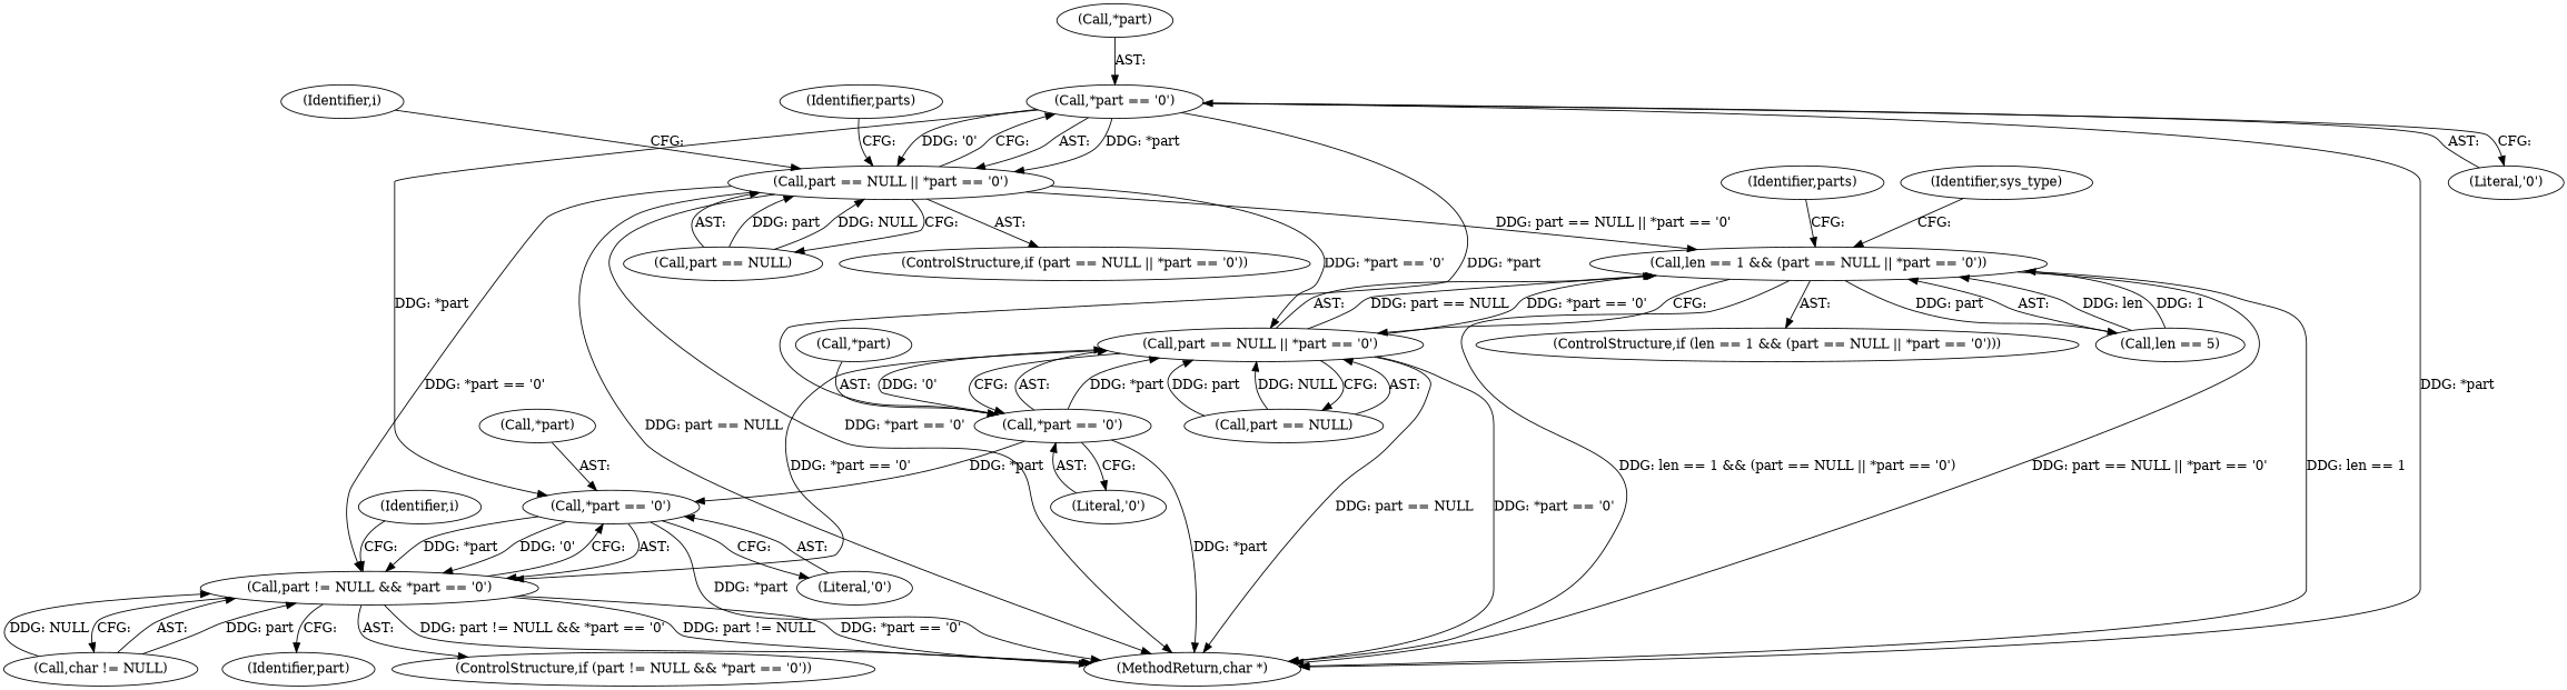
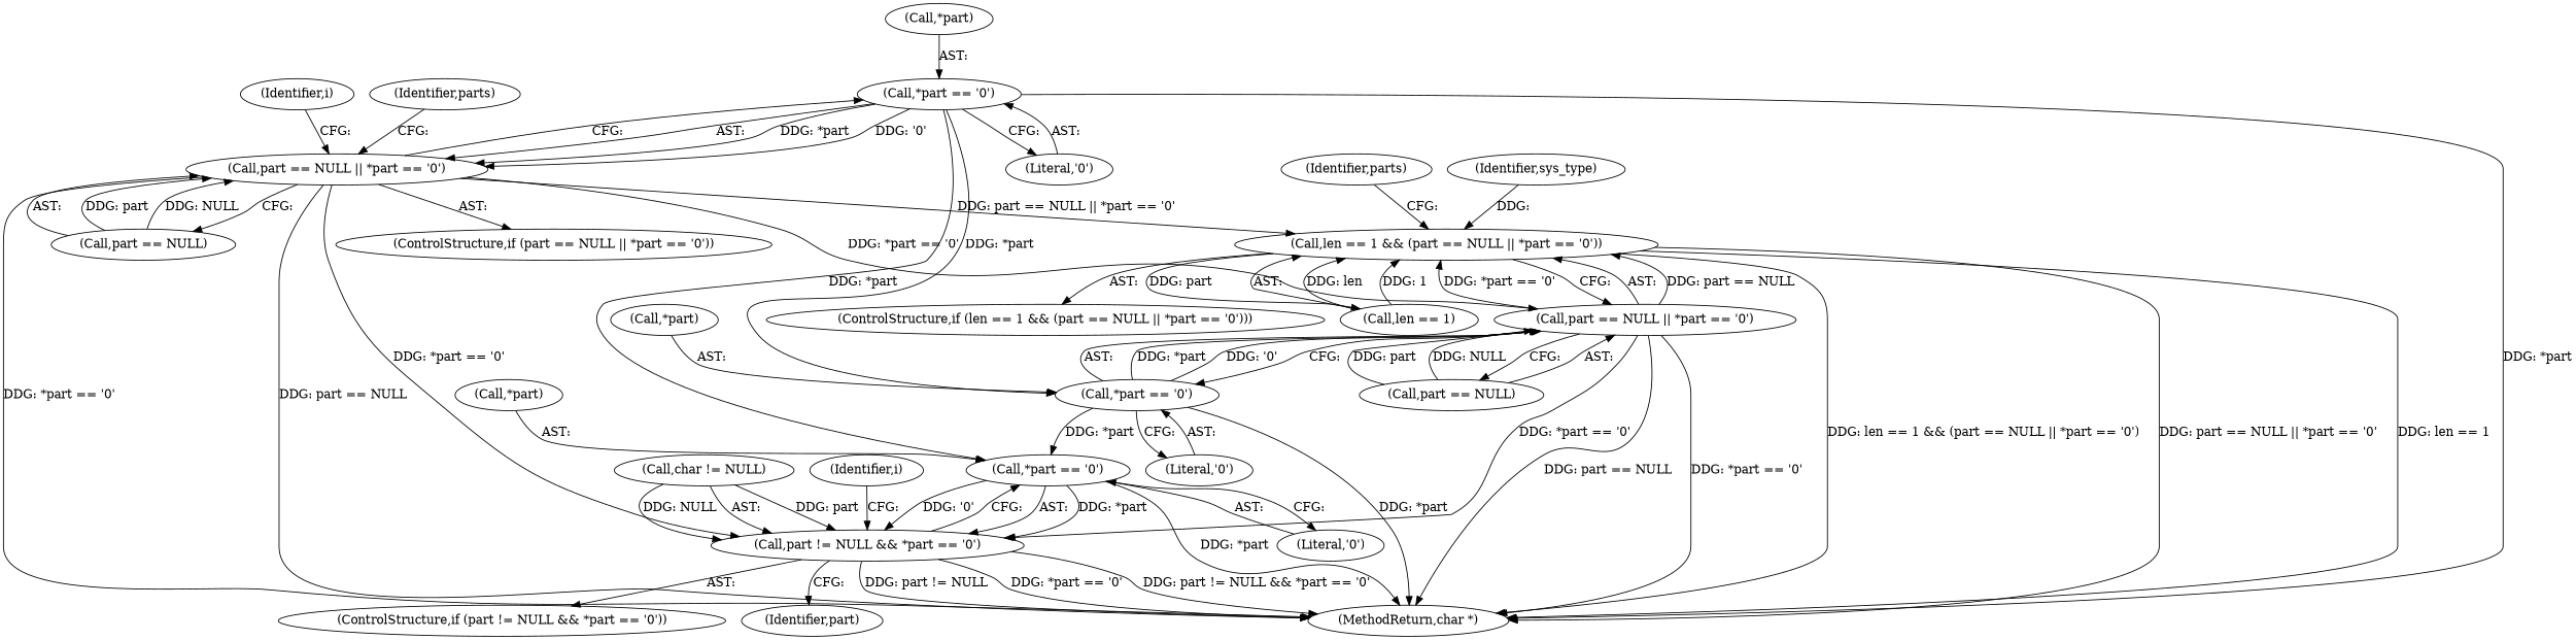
  digraph {
    n1 [label="(Call,*part == '\0')"]
    n2 [label="(Call,part == NULL || *part == '\0')"]
    n3 [label="(Call,*part == '\0')"]
    n4 [label="(Call,*part == '\0')"]
    n5 [label="(MethodReturn,char *)"]
    n6 [label="(Literal,'\0')"]
    n7 [label="(Call,len == 1 && (part == NULL || *part == '\0'))"]
    n8 [label="(Call,part == NULL || *part == '\0')"]
    n9 [label="(Call,part != NULL && *part == '\0')"]
    n10 [label="(Call,part == NULL)"]
    n11 [label="(ControlStructure,if (part == NULL || *part == '\0'))"]
    n12 [label="(Literal,'\0')"]
    n13 [label="(Literal,'\0')"]
    n14 [label="(ControlStructure,if (len == 1 && (part == NULL || *part == '\0')))"]
-   n15 [label="(Call,len == 5)"]
+   n15 [label="(Call,len == 1)"]
    n16 [label="(Call,part == NULL)"]
    n17 [label="(ControlStructure,if (part != NULL && *part == '\0'))"]
    n18 [label="(Call,char != NULL)"]
    n19 [label="(Identifier,part)"]
    n20 [label="(Call,*part)"]
    n21 [label="(Call,*part)"]
    n22 [label="(Call,*part)"]
    n23 [label="(Identifier,i)"]
    n24 [label="(Identifier,i)"]
    n25 [label="(Identifier,parts)"]
    n26 [label="(Identifier,parts)"]
    n27 [label="(Identifier,sys_type)"]
    n1 -> n2 [label="AST: "]
    n1 -> n2 [label="DDG: *part"]
    n1 -> n2 [label="DDG: '\0'"]
    n1 -> n3 [label="DDG: *part"]
    n1 -> n4 [label="DDG: *part"]
    n1 -> n5 [label="DDG: *part"]
    n1 -> n6 [label="CFG: "]
    n2 -> n1 [label="CFG: "]
    n2 -> n5 [label="DDG: *part == '\0'"]
    n2 -> n5 [label="DDG: part == NULL"]
    n2 -> n7 [label="DDG: part == NULL || *part == '\0'"]
    n2 -> n8 [label="DDG: *part == '\0'"]
    n2 -> n9 [label="DDG: *part == '\0'"]
    n2 -> n10 [label="CFG: "]
    n2 -> n11 [label="AST: "]
    n3 -> n4 [label="DDG: *part"]
    n3 -> n5 [label="DDG: *part"]
    n3 -> n8 [label="AST: "]
    n3 -> n8 [label="DDG: *part"]
    n3 -> n8 [label="DDG: '\0'"]
    n3 -> n12 [label="CFG: "]
    n4 -> n5 [label="DDG: *part"]
    n4 -> n9 [label="AST: "]
    n4 -> n9 [label="DDG: *part"]
    n4 -> n9 [label="DDG: '\0'"]
    n4 -> n13 [label="CFG: "]
    n6 -> n1 [label="AST: "]
    n7 -> n5 [label="DDG: len == 1 && (part == NULL || *part == '\0')"]
    n7 -> n5 [label="DDG: part == NULL || *part == '\0'"]
    n7 -> n5 [label="DDG: len == 1"]
    n7 -> n8 [label="CFG: "]
    n7 -> n14 [label="AST: "]
    n7 -> n15 [label="DDG: part"]
    n8 -> n3 [label="CFG: "]
    n8 -> n5 [label="DDG: part == NULL"]
    n8 -> n5 [label="DDG: *part == '\0'"]
    n8 -> n7 [label="AST: "]
    n8 -> n7 [label="DDG: part == NULL"]
    n8 -> n7 [label="DDG: *part == '\0'"]
    n8 -> n9 [label="DDG: *part == '\0'"]
    n8 -> n16 [label="CFG: "]
    n9 -> n4 [label="CFG: "]
    n9 -> n5 [label="DDG: *part == '\0'"]
    n9 -> n5 [label="DDG: part != NULL && *part == '\0'"]
    n9 -> n5 [label="DDG: part != NULL"]
    n9 -> n17 [label="AST: "]
-   n9 -> n18 [label="CFG: "]
    n9 -> n19 [label="CFG: "]
    n10 -> n2 [label="AST: "]
    n10 -> n2 [label="DDG: part"]
    n10 -> n2 [label="DDG: NULL"]
    n12 -> n3 [label="AST: "]
    n13 -> n4 [label="AST: "]
    n15 -> n7 [label="AST: "]
    n15 -> n7 [label="DDG: len"]
    n15 -> n7 [label="DDG: 1"]
    n16 -> n8 [label="AST: "]
    n16 -> n8 [label="DDG: part"]
    n16 -> n8 [label="DDG: NULL"]
    n18 -> n9 [label="AST: "]
    n18 -> n9 [label="DDG: part"]
    n18 -> n9 [label="DDG: NULL"]
    n20 -> n4 [label="AST: "]
    n21 -> n3 [label="AST: "]
    n22 -> n1 [label="AST: "]
    n23 -> n2 [label="CFG: "]
    n24 -> n9 [label="CFG: "]
    n25 -> n2 [label="CFG: "]
    n26 -> n7 [label="CFG: "]
-   n27 -> n7 [label="CFG: "]
+   n27 -> n7 [label="DDG: "]
  }
